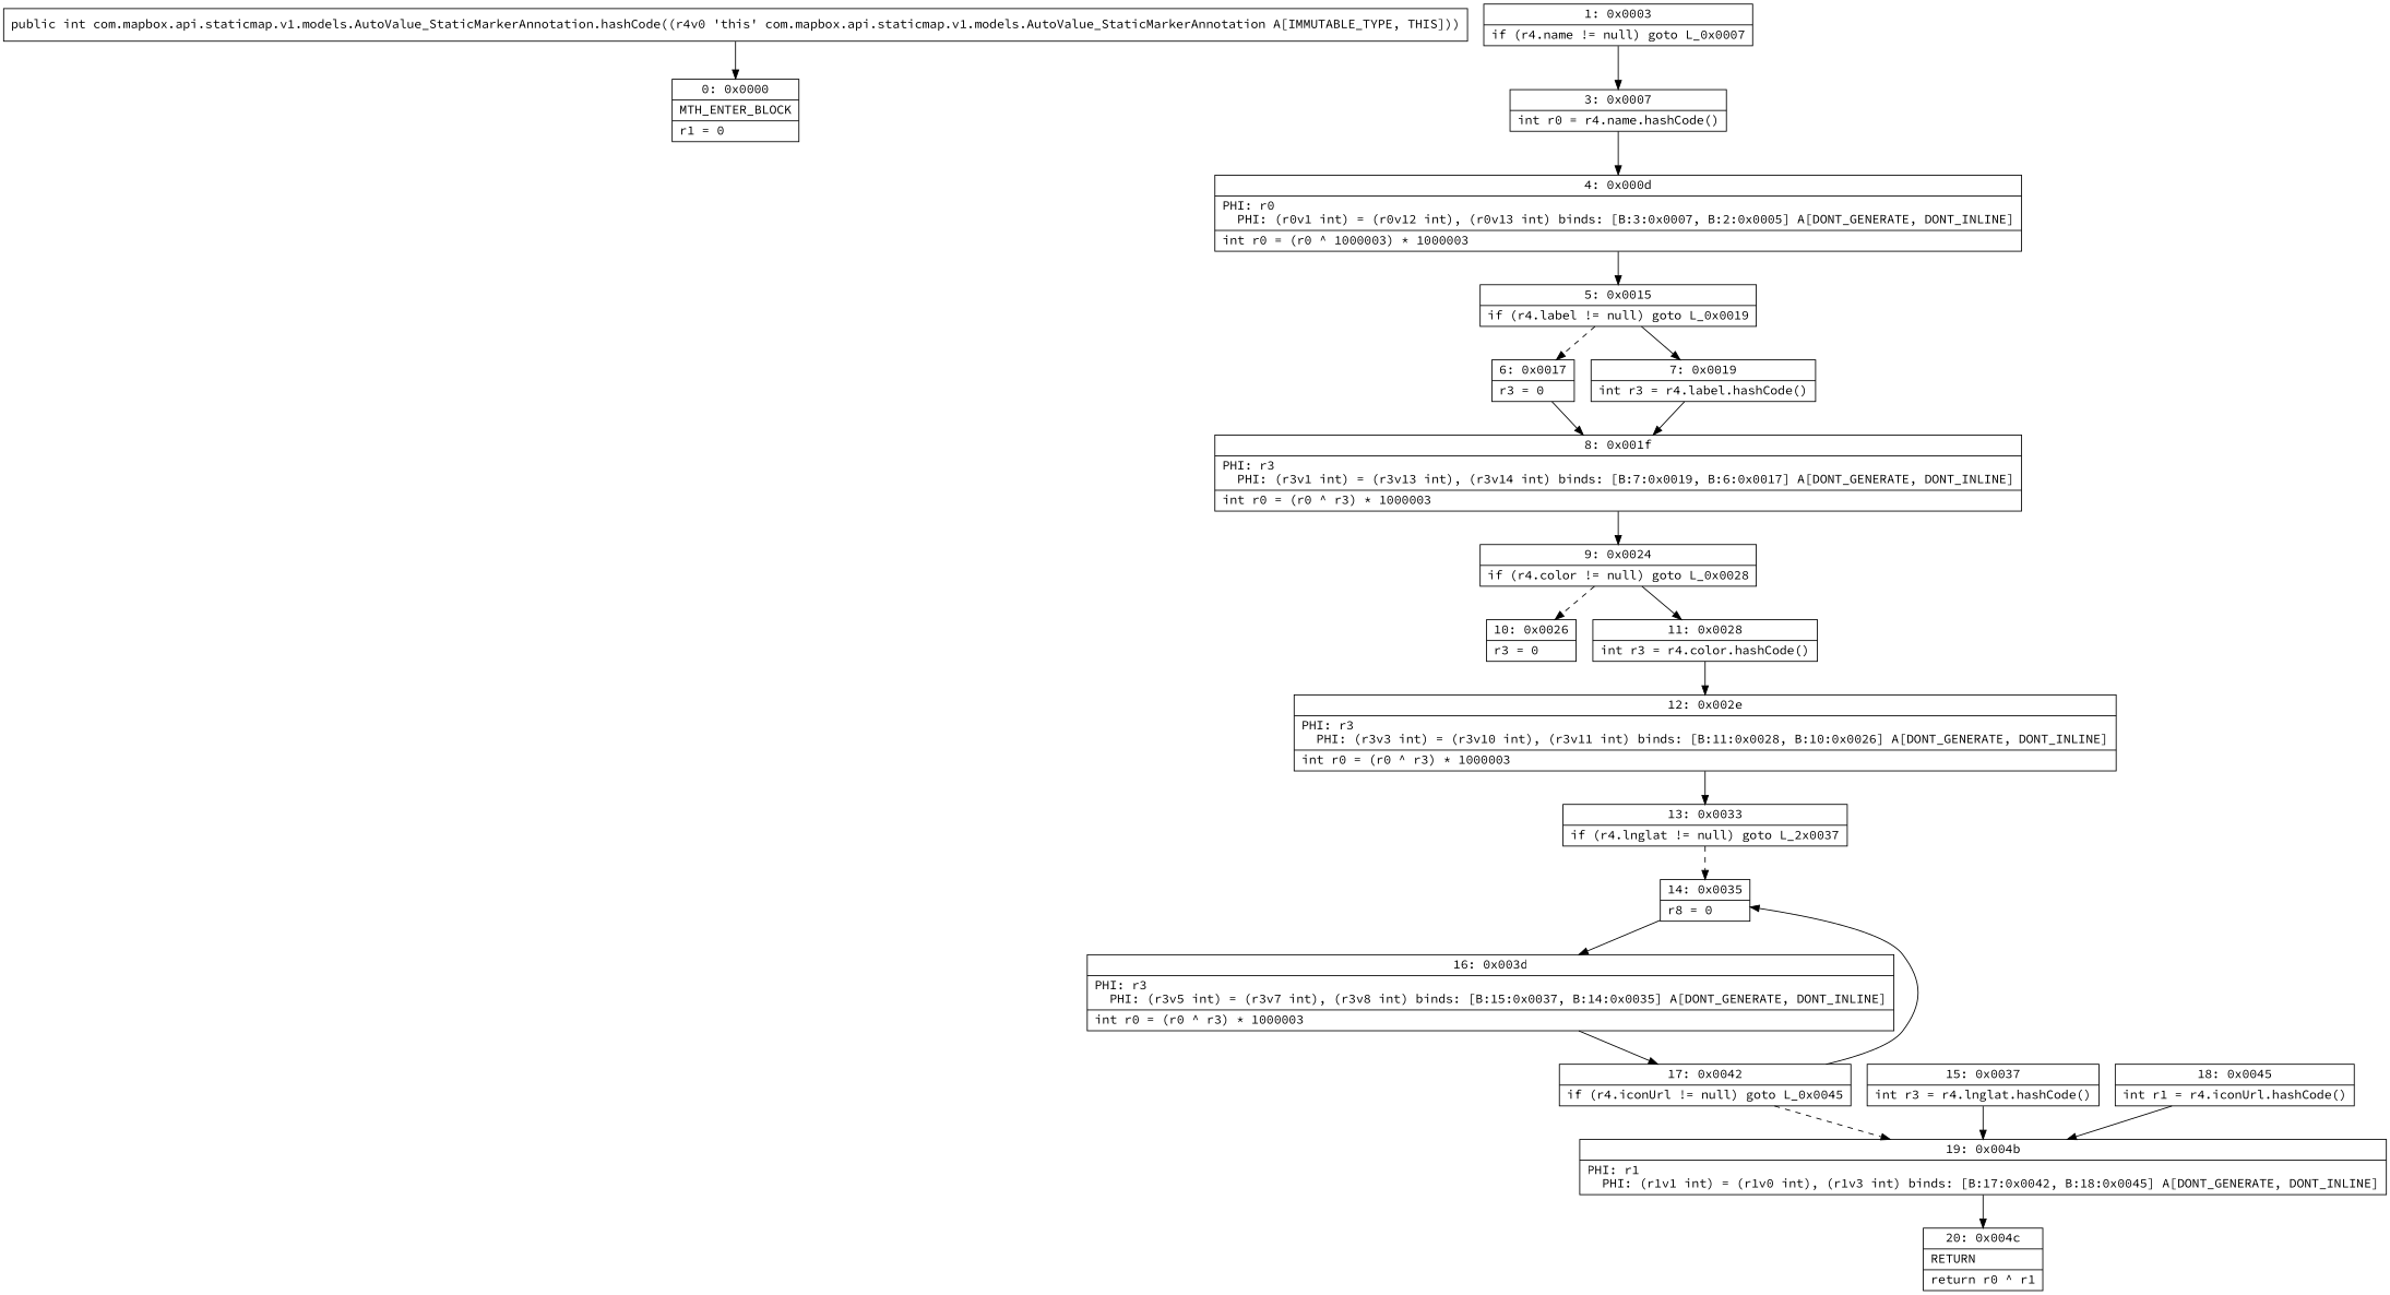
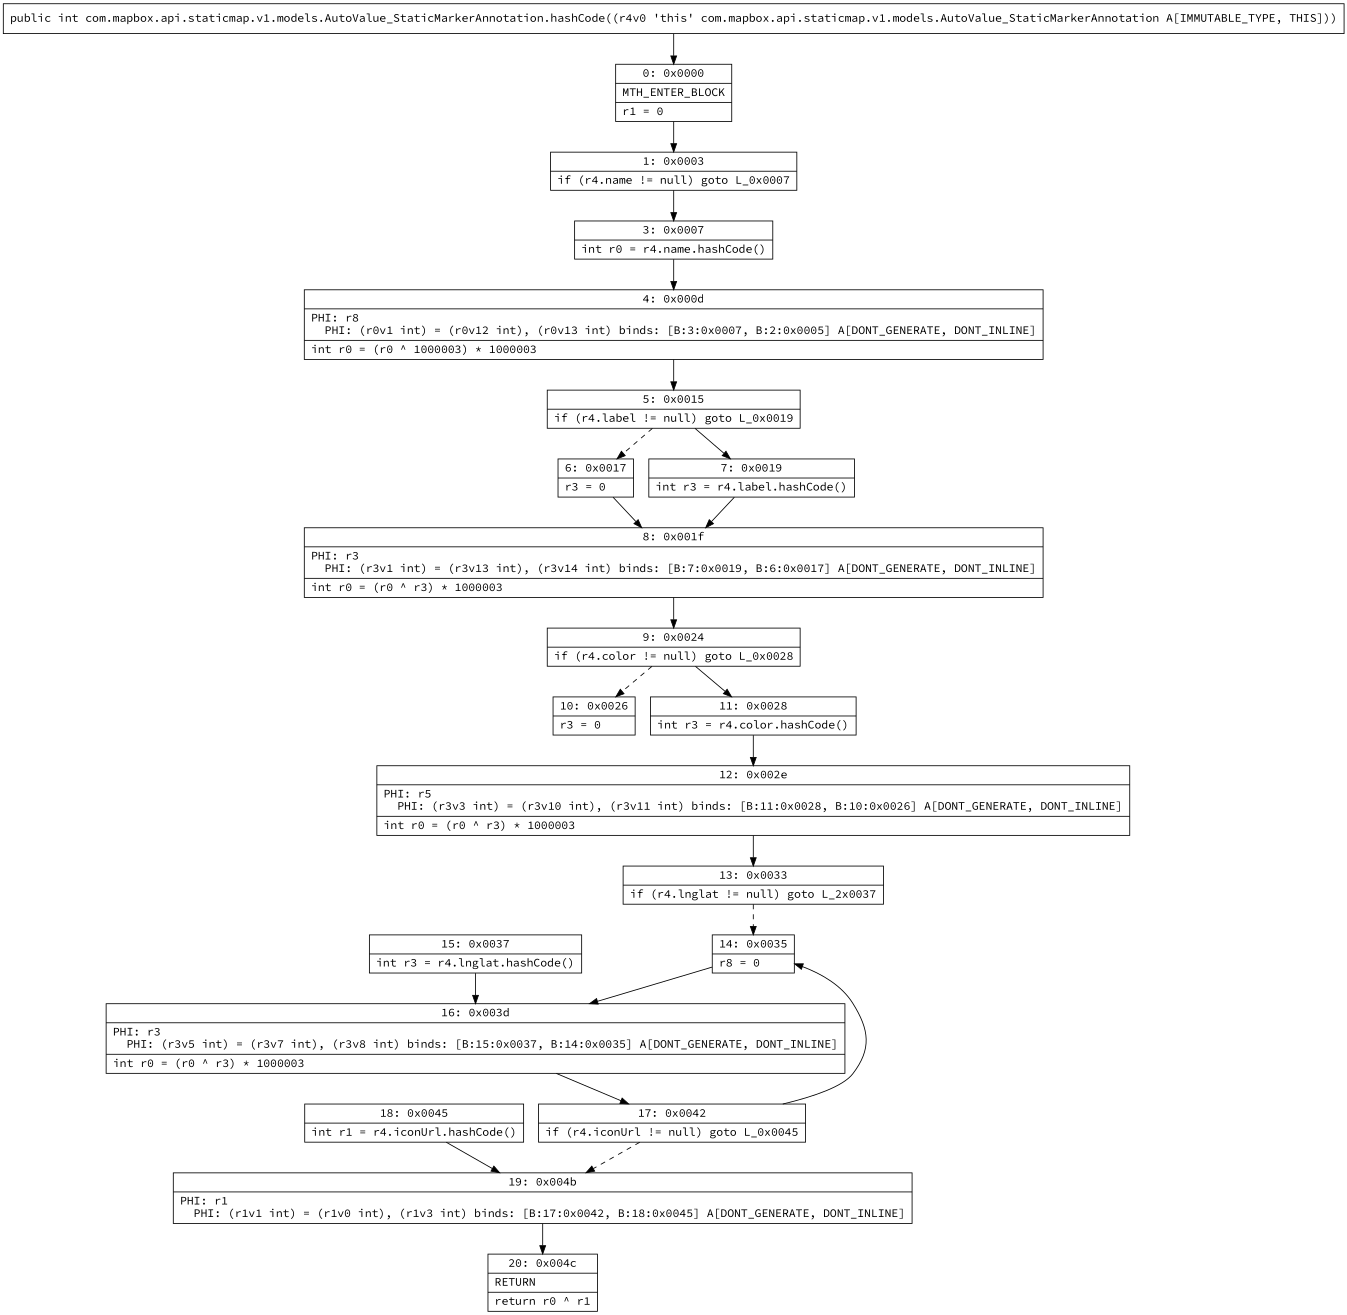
  digraph {
    fontname="Source Code Pro"
    node [fontname="Source Code Pro" shape=record]
    edge [fontname="Source Code Pro"]
    n1 [label="{0\:\ 0x0000|MTH_ENTER_BLOCK\l|r1 = 0\l}"]
    n2 [label="{1\:\ 0x0003|if (r4.name != null) goto L_0x0007\l}"]
    n3 [label="{3\:\ 0x0007|int r0 = r4.name.hashCode()\l}"]
-   n4 [label="{4\:\ 0x000d|PHI: r0 \l  PHI: (r0v1 int) = (r0v12 int), (r0v13 int) binds: [B:3:0x0007, B:2:0x0005] A[DONT_GENERATE, DONT_INLINE]\l|int r0 = (r0 ^ 1000003) * 1000003\l}"]
+   n4 [label="{4\:\ 0x000d|PHI: r8 \l  PHI: (r0v1 int) = (r0v12 int), (r0v13 int) binds: [B:3:0x0007, B:2:0x0005] A[DONT_GENERATE, DONT_INLINE]\l|int r0 = (r0 ^ 1000003) * 1000003\l}"]
    n5 [label="{5\:\ 0x0015|if (r4.label != null) goto L_0x0019\l}"]
    n6 [label="{6\:\ 0x0017|r3 = 0\l}"]
    n7 [label="{7\:\ 0x0019|int r3 = r4.label.hashCode()\l}"]
    n8 [label="{8\:\ 0x001f|PHI: r3 \l  PHI: (r3v1 int) = (r3v13 int), (r3v14 int) binds: [B:7:0x0019, B:6:0x0017] A[DONT_GENERATE, DONT_INLINE]\l|int r0 = (r0 ^ r3) * 1000003\l}"]
    n9 [label="{9\:\ 0x0024|if (r4.color != null) goto L_0x0028\l}"]
    n10 [label="{10\:\ 0x0026|r3 = 0\l}"]
    n11 [label="{11\:\ 0x0028|int r3 = r4.color.hashCode()\l}"]
-   n12 [label="{12\:\ 0x002e|PHI: r3 \l  PHI: (r3v3 int) = (r3v10 int), (r3v11 int) binds: [B:11:0x0028, B:10:0x0026] A[DONT_GENERATE, DONT_INLINE]\l|int r0 = (r0 ^ r3) * 1000003\l}"]
+   n12 [label="{12\:\ 0x002e|PHI: r5 \l  PHI: (r3v3 int) = (r3v10 int), (r3v11 int) binds: [B:11:0x0028, B:10:0x0026] A[DONT_GENERATE, DONT_INLINE]\l|int r0 = (r0 ^ r3) * 1000003\l}"]
    n13 [label="{13\:\ 0x0033|if (r4.lnglat != null) goto L_2x0037\l}"]
    n14 [label="{14\:\ 0x0035|r8 = 0\l}"]
    n15 [label="{16\:\ 0x003d|PHI: r3 \l  PHI: (r3v5 int) = (r3v7 int), (r3v8 int) binds: [B:15:0x0037, B:14:0x0035] A[DONT_GENERATE, DONT_INLINE]\l|int r0 = (r0 ^ r3) * 1000003\l}"]
    n16 [label="{15\:\ 0x0037|int r3 = r4.lnglat.hashCode()\l}"]
    n17 [label="{17\:\ 0x0042|if (r4.iconUrl != null) goto L_0x0045\l}"]
    n18 [label="{19\:\ 0x004b|PHI: r1 \l  PHI: (r1v1 int) = (r1v0 int), (r1v3 int) binds: [B:17:0x0042, B:18:0x0045] A[DONT_GENERATE, DONT_INLINE]\l}"]
    n19 [label="{18\:\ 0x0045|int r1 = r4.iconUrl.hashCode()\l}"]
    n20 [label="{20\:\ 0x004c|RETURN\l|return r0 ^ r1\l}"]
    n21 [label="{public int com.mapbox.api.staticmap.v1.models.AutoValue_StaticMarkerAnnotation.hashCode((r4v0 'this' com.mapbox.api.staticmap.v1.models.AutoValue_StaticMarkerAnnotation A[IMMUTABLE_TYPE, THIS])) }"]
+   n1 -> n2
    n2 -> n3
    n3 -> n4
    n4 -> n5
    n5 -> n6 [style=dashed]
    n5 -> n7
    n6 -> n8
    n7 -> n8
    n8 -> n9
    n9 -> n10 [style=dashed]
    n9 -> n11
    n11 -> n12
    n12 -> n13
    n13 -> n14 [style=dashed]
    n14 -> n15
    n15 -> n17
-   n16 -> n18
+   n16 -> n15
    n17 -> n14
    n17 -> n18 [style=dashed]
    n18 -> n20
    n19 -> n18
    n21 -> n1
  }
